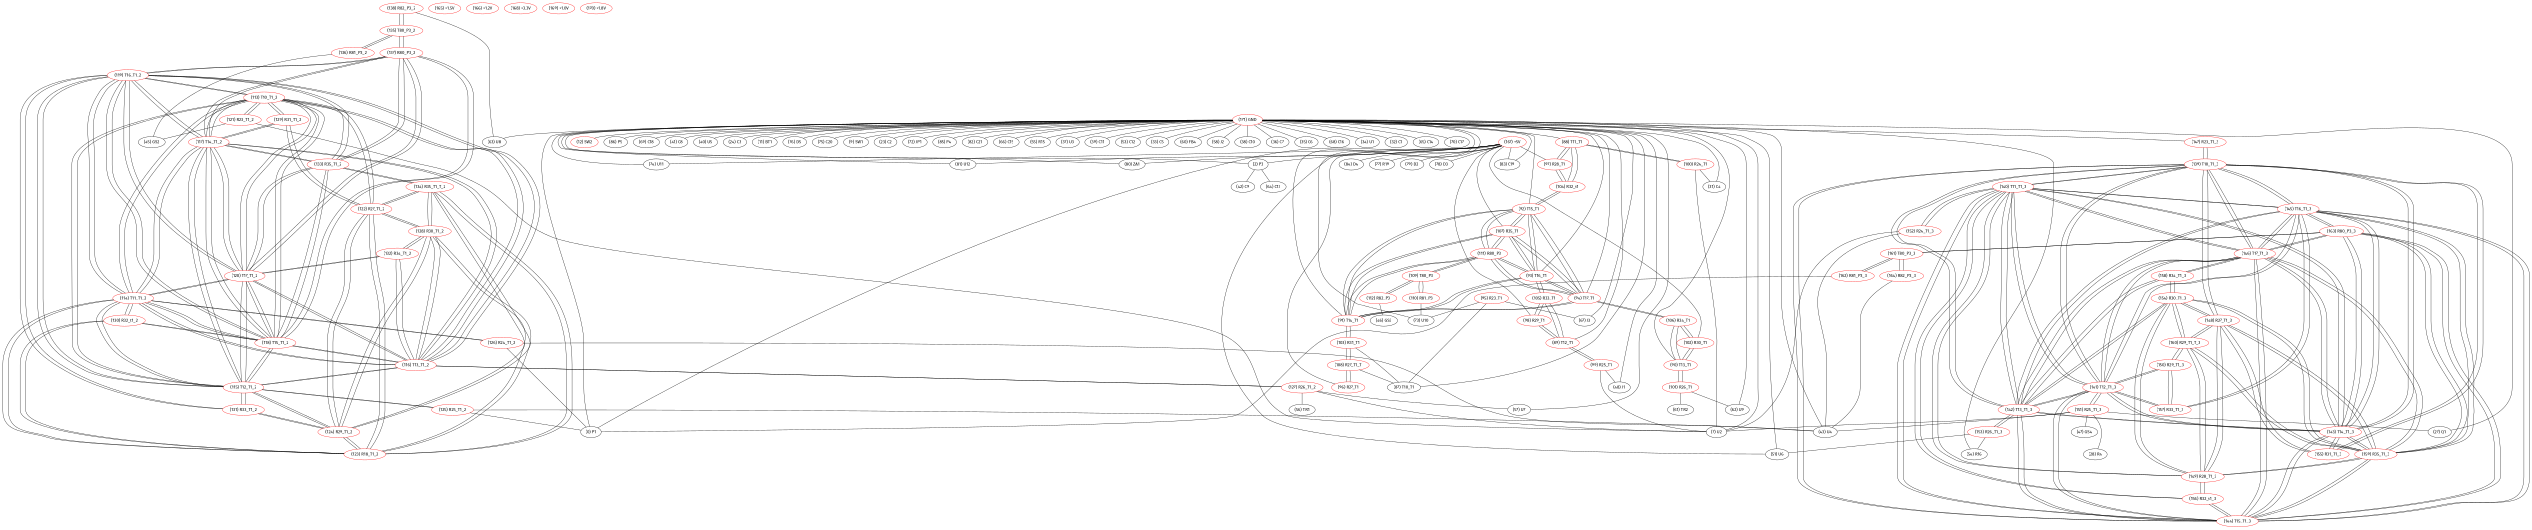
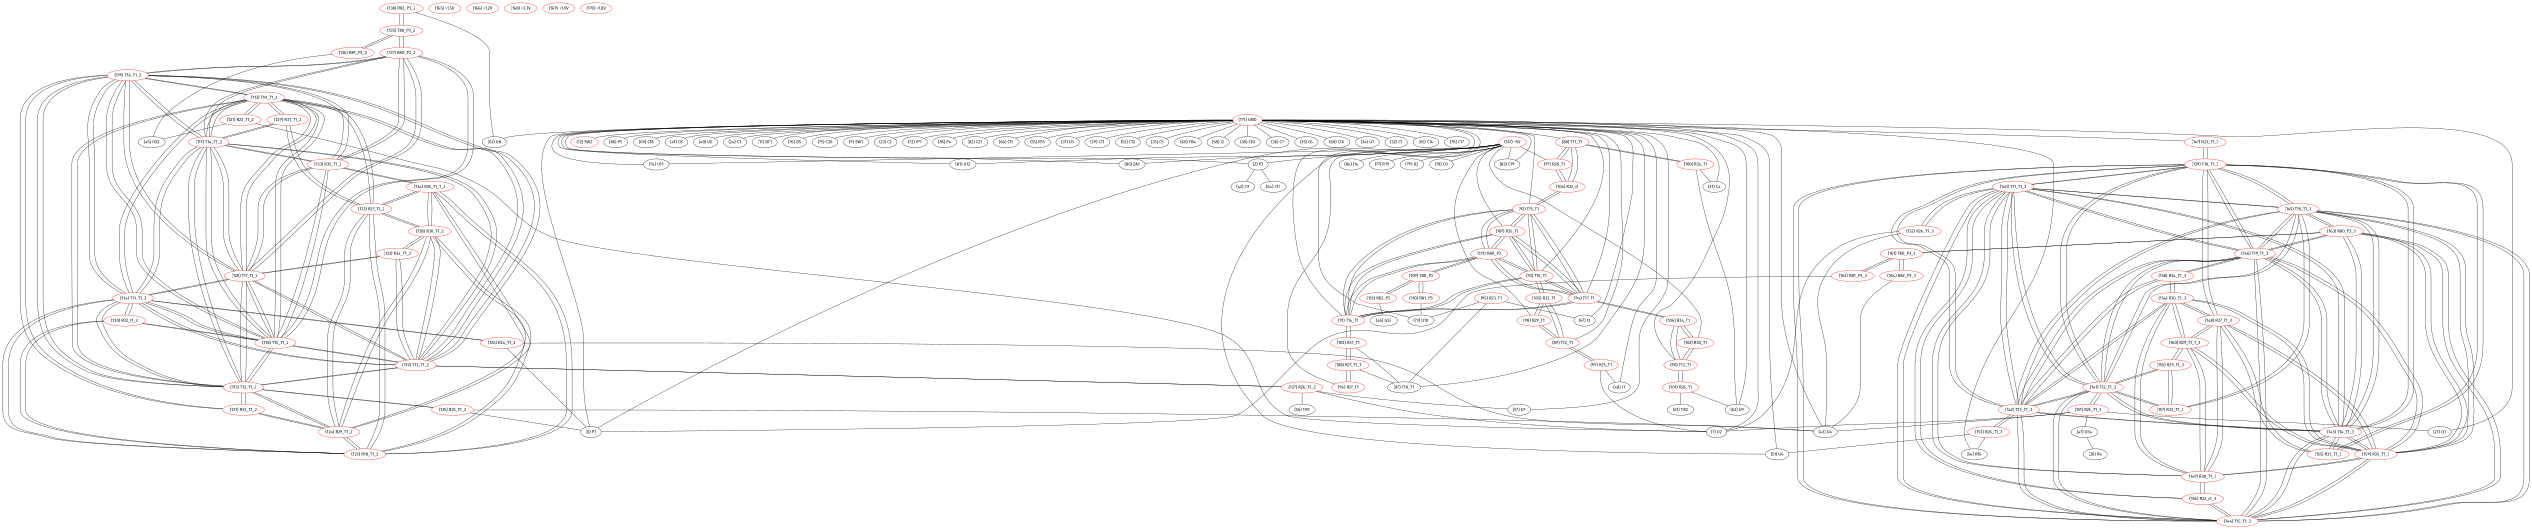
  graph {
    fontname="Fira Sans"
    node [color=red fontname="Fira Sans"]
    edge [fontname="Fira Sans"]
    n1 [label="(88) T11_T1"]
    n2 [label="(100) R24_T1"]
    n3 [label="(97) R28_T1"]
    n4 [label="(104) R32_t1"]
    n5 [label="(7) U2" color=""]
    n6 [label="(31) C4" color=""]
    n7 [label="(92) T15_T1"]
    n8 [label="(93) T16_T1"]
    n9 [label="(94) T17_T1"]
    n10 [label="(91) T14_T1"]
    n11 [label="(111) R80_P3"]
    n12 [label="(107) R35_T1"]
    n13 [label="(89) T12_T1"]
    n14 [label="(105) R33_T1"]
    n15 [label="(98) R29_T1"]
    n16 [label="(99) R25_T1"]
    n17 [label="(48) J1" color=""]
    n18 [label="(90) T13_T1"]
    n19 [label="(102) R30_T1"]
    n20 [label="(106) R34_T1"]
    n21 [label="(101) R26_T1"]
    n22 [label="(62) U9" color=""]
    n23 [label="(61) TR2" color=""]
    n24 [label="(63) U8" color=""]
    n25 [label="(103) R31_T1"]
    n26 [label="(87) T10_T1" color=""]
    n27 [label="(108) R27_T1_T"]
    n28 [label="(109) T80_P3"]
    n29 [label="(96) R27_T1"]
    n30 [label="(110) R81_P3"]
    n31 [label="(112) R82_P3"]
    n32 [label="(95) R23_T1"]
    n33 [label="(67) J3" color=""]
    n34 [label="(73) U10" color=""]
    n35 [label="(46) GS3" color=""]
    n36 [label="(113) T10_T1_2"]
    n37 [label="(121) R23_T1_2"]
    n38 [label="(129) R31_T1_2"]
    n39 [label="(122) R27_T1_2"]
    n40 [label="(119) T16_T1_2"]
    n41 [label="(120) T17_T1_2"]
    n42 [label="(118) T15_T1_2"]
    n43 [label="(115) T12_T1_2"]
    n44 [label="(117) T14_T1_2"]
    n45 [label="(116) T13_T1_2"]
    n46 [label="(114) T11_T1_2"]
    n47 [label="(45) GS2" color=""]
    n48 [label="(123) R18_T1_2"]
    n49 [label="(124) R29_T1_2"]
    n50 [label="(128) R30_T1_2"]
    n51 [label="(134) R35_T1_T_2"]
    n52 [label="(131) R33_T1_2"]
    n53 [label="(137) R80_P3_2"]
    n54 [label="(133) R35_T1_2"]
    n55 [label="(132) R34_T1_2"]
    n56 [label="(130) R32_t1_2"]
    n57 [label="(125) R25_T1_2"]
    n58 [label="(127) R26_T1_2"]
    n59 [label="(126) R24_T1_2"]
    n60 [label="(135) T80_P3_2"]
    n61 [label="(0) P1" color=""]
    n62 [label="(43) U4" color=""]
    n63 [label="(56) TR1" color=""]
    n64 [label="(57) U7" color=""]
    n65 [label="(136) R81_P3_2"]
    n66 [label="(138) R82_P3_2"]
    n67 [label="(139) T10_T1_3"]
    n68 [label="(147) R23_T1_3"]
    n69 [label="(155) R31_T1_3"]
    n70 [label="(148) R27_T1_3"]
    n71 [label="(145) T16_T1_3"]
-   n72 [label="(146) T17_T1_3"]
+   n72 [label="(146) T19_T1_3"]
    n73 [label="(144) T15_T1_3"]
    n74 [label="(141) T12_T1_3"]
    n75 [label="(143) T14_T1_3"]
    n76 [label="(142) T13_T1_3"]
    n77 [label="(140) T11_T1_3"]
    n78 [label="(149) R28_T1_3"]
    n79 [label="(154) R30_T1_3"]
    n80 [label="(159) R35_T1_3"]
    n81 [label="(160) R29_T1_T_3"]
    n82 [label="(157) R33_T1_3"]
    n83 [label="(163) R80_P3_3"]
    n84 [label="(158) R34_T1_3"]
    n85 [label="(156) R32_t1_3"]
    n86 [label="(150) R29_T1_3"]
    n87 [label="(151) R25_T1_3"]
    n88 [label="(153) R26_T1_3"]
    n89 [label="(152) R24_T1_3"]
    n90 [label="(161) T80_P3_3"]
    n91 [label="(27) Q1" color=""]
    n92 [label="(28) R4" color=""]
    n93 [label="(47) GS4" color=""]
    n94 [label="(51) U6" color=""]
    n95 [label="(54) R16" color=""]
    n96 [label="(162) R81_P3_3"]
    n97 [label="(164) R82_P3_3"]
    n98 [label="(165) +1.5V"]
    n99 [label="(166) +1.2V"]
    n100 [label="(167) +5V"]
    n101 [label="(83) C19" color=""]
    n102 [label="(74) U11" color=""]
    n103 [label="(77) R19" color=""]
    n104 [label="(81) U12" color=""]
    n105 [label="(80) ZA1" color=""]
    n106 [label="(79) D2" color=""]
    n107 [label="(78) D3" color=""]
    n108 [label="(84) D4" color=""]
    n109 [label="(2) P3" color=""]
    n110 [label="(42) C9" color=""]
    n111 [label="(64) C13" color=""]
    n112 [label="(168) +3.3V"]
    n113 [label="(169) +1.0V"]
    n114 [label="(170) +1.8V"]
    n115 [label="(171) GND"]
    n116 [label="(12) SW2"]
    n117 [label="(86) P5" color=""]
    n118 [label="(69) C18" color=""]
    n119 [label="(41) C8" color=""]
    n120 [label="(40) U5" color=""]
    n121 [label="(24) C3" color=""]
    n122 [label="(11) BT1" color=""]
    n123 [label="(76) D5" color=""]
    n124 [label="(75) C20" color=""]
    n125 [label="(9) SW1" color=""]
    n126 [label="(23) C2" color=""]
    n127 [label="(72) JP1" color=""]
    n128 [label="(85) P4" color=""]
    n129 [label="(82) C21" color=""]
    n130 [label="(66) C15" color=""]
    n131 [label="(55) R15" color=""]
    n132 [label="(37) U3" color=""]
    n133 [label="(39) C11" color=""]
    n134 [label="(53) C12" color=""]
    n135 [label="(33) C5" color=""]
    n136 [label="(60) FB4" color=""]
    n137 [label="(58) J2" color=""]
    n138 [label="(38) C10" color=""]
    n139 [label="(36) C7" color=""]
    n140 [label="(35) C6" color=""]
    n141 [label="(68) C16" color=""]
    n142 [label="(34) U1" color=""]
    n143 [label="(32) C1" color=""]
    n144 [label="(65) C14" color=""]
    n145 [label="(70) C17" color=""]
    n1 -- n2
    n1 -- n3
    n1 -- n4
    n2 -- n1
-   n2 -- n5
+   n2 -- n22
    n2 -- n6
    n3 -- n1
    n3 -- n4
    n4 -- n1
    n4 -- n3
    n4 -- n7
    n7 -- n4
    n7 -- n8
    n7 -- n9
    n7 -- n10
    n7 -- n11
    n7 -- n12
    n8 -- n7
    n8 -- n9
    n8 -- n10
    n8 -- n11
    n8 -- n12
    n8 -- n14
    n9 -- n7
    n9 -- n8
    n9 -- n10
    n9 -- n11
    n9 -- n12
    n9 -- n20
    n10 -- n7
    n10 -- n8
    n10 -- n9
    n10 -- n11
    n10 -- n12
    n10 -- n25
    n11 -- n7
    n11 -- n8
    n11 -- n9
    n11 -- n10
    n11 -- n12
    n11 -- n28
    n12 -- n7
    n12 -- n8
    n12 -- n9
    n12 -- n10
    n12 -- n11
    n13 -- n14
    n13 -- n15
    n13 -- n16
    n14 -- n8
    n14 -- n13
    n14 -- n15
    n15 -- n13
    n15 -- n14
    n16 -- n5
    n16 -- n13
    n16 -- n17
    n18 -- n19
    n18 -- n20
    n18 -- n21
    n19 -- n18
    n19 -- n20
    n20 -- n9
    n20 -- n18
    n20 -- n19
    n21 -- n18
    n21 -- n22
    n21 -- n23
    n25 -- n10
    n25 -- n26
    n25 -- n27
    n27 -- n25
    n27 -- n26
    n27 -- n29
    n28 -- n11
    n28 -- n30
    n28 -- n31
    n29 -- n27
    n30 -- n28
    n30 -- n34
    n31 -- n28
    n31 -- n35
    n32 -- n26
    n32 -- n33
    n32 -- n34
    n36 -- n37
    n36 -- n38
    n36 -- n39
    n36 -- n40
    n36 -- n41
    n36 -- n42
    n36 -- n43
    n36 -- n44
    n36 -- n45
    n36 -- n46
    n37 -- n5
    n37 -- n36
    n37 -- n47
    n38 -- n36
    n38 -- n39
    n38 -- n44
    n39 -- n36
    n39 -- n38
    n39 -- n48
    n39 -- n49
    n39 -- n50
    n39 -- n51
    n40 -- n36
    n40 -- n41
    n40 -- n42
    n40 -- n43
    n40 -- n44
    n40 -- n45
    n40 -- n46
    n40 -- n52
    n40 -- n53
    n40 -- n54
    n41 -- n36
    n41 -- n40
    n41 -- n42
    n41 -- n43
    n41 -- n44
    n41 -- n45
    n41 -- n46
    n41 -- n53
    n41 -- n54
    n41 -- n55
    n42 -- n36
    n42 -- n40
    n42 -- n41
    n42 -- n43
    n42 -- n44
    n42 -- n45
    n42 -- n46
    n42 -- n53
    n42 -- n54
    n42 -- n56
    n43 -- n36
    n43 -- n40
    n43 -- n41
    n43 -- n42
    n43 -- n44
    n43 -- n45
    n43 -- n46
    n43 -- n49
    n43 -- n52
    n43 -- n57
    n44 -- n36
    n44 -- n38
    n44 -- n40
    n44 -- n41
    n44 -- n42
    n44 -- n43
    n44 -- n45
    n44 -- n46
    n44 -- n53
    n44 -- n54
    n45 -- n36
    n45 -- n40
    n45 -- n41
    n45 -- n42
    n45 -- n43
    n45 -- n44
    n45 -- n46
    n45 -- n50
    n45 -- n55
    n45 -- n58
    n46 -- n36
    n46 -- n40
    n46 -- n41
    n46 -- n42
    n46 -- n43
    n46 -- n44
    n46 -- n45
    n46 -- n48
    n46 -- n56
    n46 -- n59
    n48 -- n39
    n48 -- n46
    n48 -- n49
    n48 -- n50
    n48 -- n51
    n48 -- n56
    n49 -- n39
    n49 -- n43
    n49 -- n48
    n49 -- n50
    n49 -- n51
    n49 -- n52
    n50 -- n39
    n50 -- n45
    n50 -- n48
    n50 -- n49
    n50 -- n51
    n50 -- n55
    n51 -- n39
    n51 -- n48
    n51 -- n49
    n51 -- n50
    n51 -- n54
    n52 -- n40
    n52 -- n43
    n52 -- n49
    n53 -- n40
    n53 -- n41
    n53 -- n42
    n53 -- n44
    n53 -- n54
    n53 -- n60
    n54 -- n40
    n54 -- n41
    n54 -- n42
    n54 -- n44
    n54 -- n51
    n54 -- n53
    n55 -- n41
    n55 -- n45
    n55 -- n50
    n56 -- n42
    n56 -- n46
    n56 -- n48
    n57 -- n43
    n57 -- n61
    n57 -- n62
    n58 -- n5
    n58 -- n45
    n58 -- n63
    n58 -- n64
    n59 -- n46
    n59 -- n61
    n59 -- n62
    n60 -- n53
    n60 -- n65
    n60 -- n66
    n65 -- n47
    n65 -- n60
    n66 -- n24
    n66 -- n60
    n67 -- n68
    n67 -- n69
    n67 -- n70
    n67 -- n71
    n67 -- n72
    n67 -- n73
    n67 -- n74
    n67 -- n75
    n67 -- n76
    n67 -- n77
    n68 -- n67
    n69 -- n67
    n69 -- n70
    n69 -- n75
    n70 -- n67
    n70 -- n69
    n70 -- n78
    n70 -- n79
    n70 -- n80
    n70 -- n81
    n71 -- n67
    n71 -- n72
    n71 -- n73
    n71 -- n74
    n71 -- n75
    n71 -- n76
    n71 -- n77
    n71 -- n80
    n71 -- n82
    n71 -- n83
    n72 -- n67
    n72 -- n71
    n72 -- n73
    n72 -- n74
    n72 -- n75
    n72 -- n76
    n72 -- n77
    n72 -- n80
    n72 -- n83
    n72 -- n84
    n73 -- n67
    n73 -- n71
    n73 -- n72
    n73 -- n74
    n73 -- n75
    n73 -- n76
    n73 -- n77
    n73 -- n80
    n73 -- n83
    n73 -- n85
    n74 -- n67
    n74 -- n71
    n74 -- n72
    n74 -- n73
    n74 -- n75
    n74 -- n76
    n74 -- n77
    n74 -- n82
    n74 -- n86
    n74 -- n87
    n75 -- n67
    n75 -- n69
    n75 -- n71
    n75 -- n72
    n75 -- n73
    n75 -- n74
    n75 -- n76
    n75 -- n77
    n75 -- n80
    n75 -- n83
    n76 -- n67
    n76 -- n71
    n76 -- n72
    n76 -- n73
    n76 -- n74
    n76 -- n75
    n76 -- n77
    n76 -- n79
    n76 -- n84
    n76 -- n88
    n77 -- n67
    n77 -- n71
    n77 -- n72
    n77 -- n73
    n77 -- n74
    n77 -- n75
    n77 -- n76
    n77 -- n78
    n77 -- n85
    n77 -- n89
    n78 -- n70
    n78 -- n77
    n78 -- n79
    n78 -- n80
    n78 -- n81
    n78 -- n85
    n79 -- n70
    n79 -- n76
    n79 -- n78
    n79 -- n80
    n79 -- n81
    n79 -- n84
    n80 -- n70
    n80 -- n71
    n80 -- n72
    n80 -- n73
    n80 -- n75
    n80 -- n78
    n80 -- n79
    n80 -- n81
    n80 -- n83
    n81 -- n70
    n81 -- n78
    n81 -- n79
    n81 -- n80
    n81 -- n86
    n82 -- n71
    n82 -- n74
    n82 -- n86
    n83 -- n71
    n83 -- n72
    n83 -- n73
    n83 -- n75
    n83 -- n80
    n83 -- n90
    n84 -- n72
    n84 -- n76
    n84 -- n79
    n85 -- n73
    n85 -- n77
    n85 -- n78
    n86 -- n74
    n86 -- n81
    n86 -- n82
    n87 -- n5
    n87 -- n62
    n87 -- n74
    n87 -- n91
-   n87 -- n92
+   n93 -- n92
    n87 -- n93
    n88 -- n76
    n88 -- n94
    n88 -- n95
    n89 -- n5
    n89 -- n62
    n89 -- n77
    n90 -- n83
    n90 -- n96
    n90 -- n97
    n96 -- n61
    n96 -- n90
    n97 -- n62
    n97 -- n90
    n100 -- n3
    n100 -- n12
    n100 -- n15
    n100 -- n19
    n100 -- n29
    n100 -- n61
    n100 -- n94
    n100 -- n101
    n100 -- n102
    n100 -- n103
    n100 -- n104
    n100 -- n105
    n100 -- n106
    n100 -- n107
    n100 -- n108
    n100 -- n109
    n109 -- n110
    n109 -- n111
    n115 -- n1
    n115 -- n5
    n115 -- n6
    n115 -- n7
    n115 -- n8
    n115 -- n9
    n115 -- n10
    n115 -- n13
    n115 -- n17
    n115 -- n18
    n115 -- n22
    n115 -- n24
    n115 -- n26
    n115 -- n33
    n115 -- n34
    n115 -- n61
    n115 -- n62
    n115 -- n64
    n115 -- n68
    n115 -- n91
    n115 -- n94
    n115 -- n95
    n115 -- n101
    n115 -- n102
    n115 -- n104
    n115 -- n105
    n115 -- n109
    n115 -- n116
    n115 -- n117
    n115 -- n118
    n115 -- n119
    n115 -- n120
    n115 -- n121
    n115 -- n122
    n115 -- n123
    n115 -- n124
    n115 -- n125
    n115 -- n126
    n115 -- n127
    n115 -- n128
    n115 -- n129
    n115 -- n130
    n115 -- n131
    n115 -- n132
    n115 -- n133
    n115 -- n134
    n115 -- n135
    n115 -- n136
    n115 -- n137
    n115 -- n138
    n115 -- n139
    n115 -- n140
    n115 -- n141
    n115 -- n142
    n115 -- n143
    n115 -- n144
    n115 -- n145
  }
